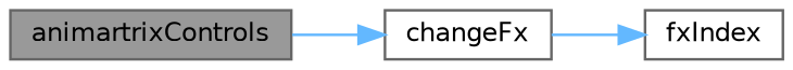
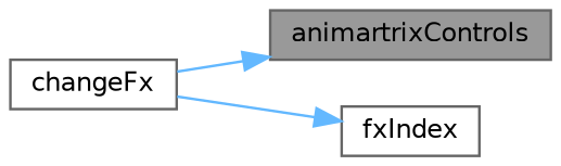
  digraph {
    rankdir=LR
    node [color=grey40 fillcolor=white fontname=Helvetica fontsize=10 shape=box style=filled]
    edge [color=steelblue1 fontname=Helvetica fontsize=10 labelfontname=Helvetica labelfontsize=10 style=solid]
    n1 [color=gray40 fillcolor=grey60 fontcolor=black height=0.2 label=animartrixControls width=0.4]
    n2 [height=0.2 label=changeFx width=0.4]
    n3 [height=0.2 label=fxIndex width=0.4]
-   n1 -> n2
+   n2 -> n1
    n2 -> n3
  }
